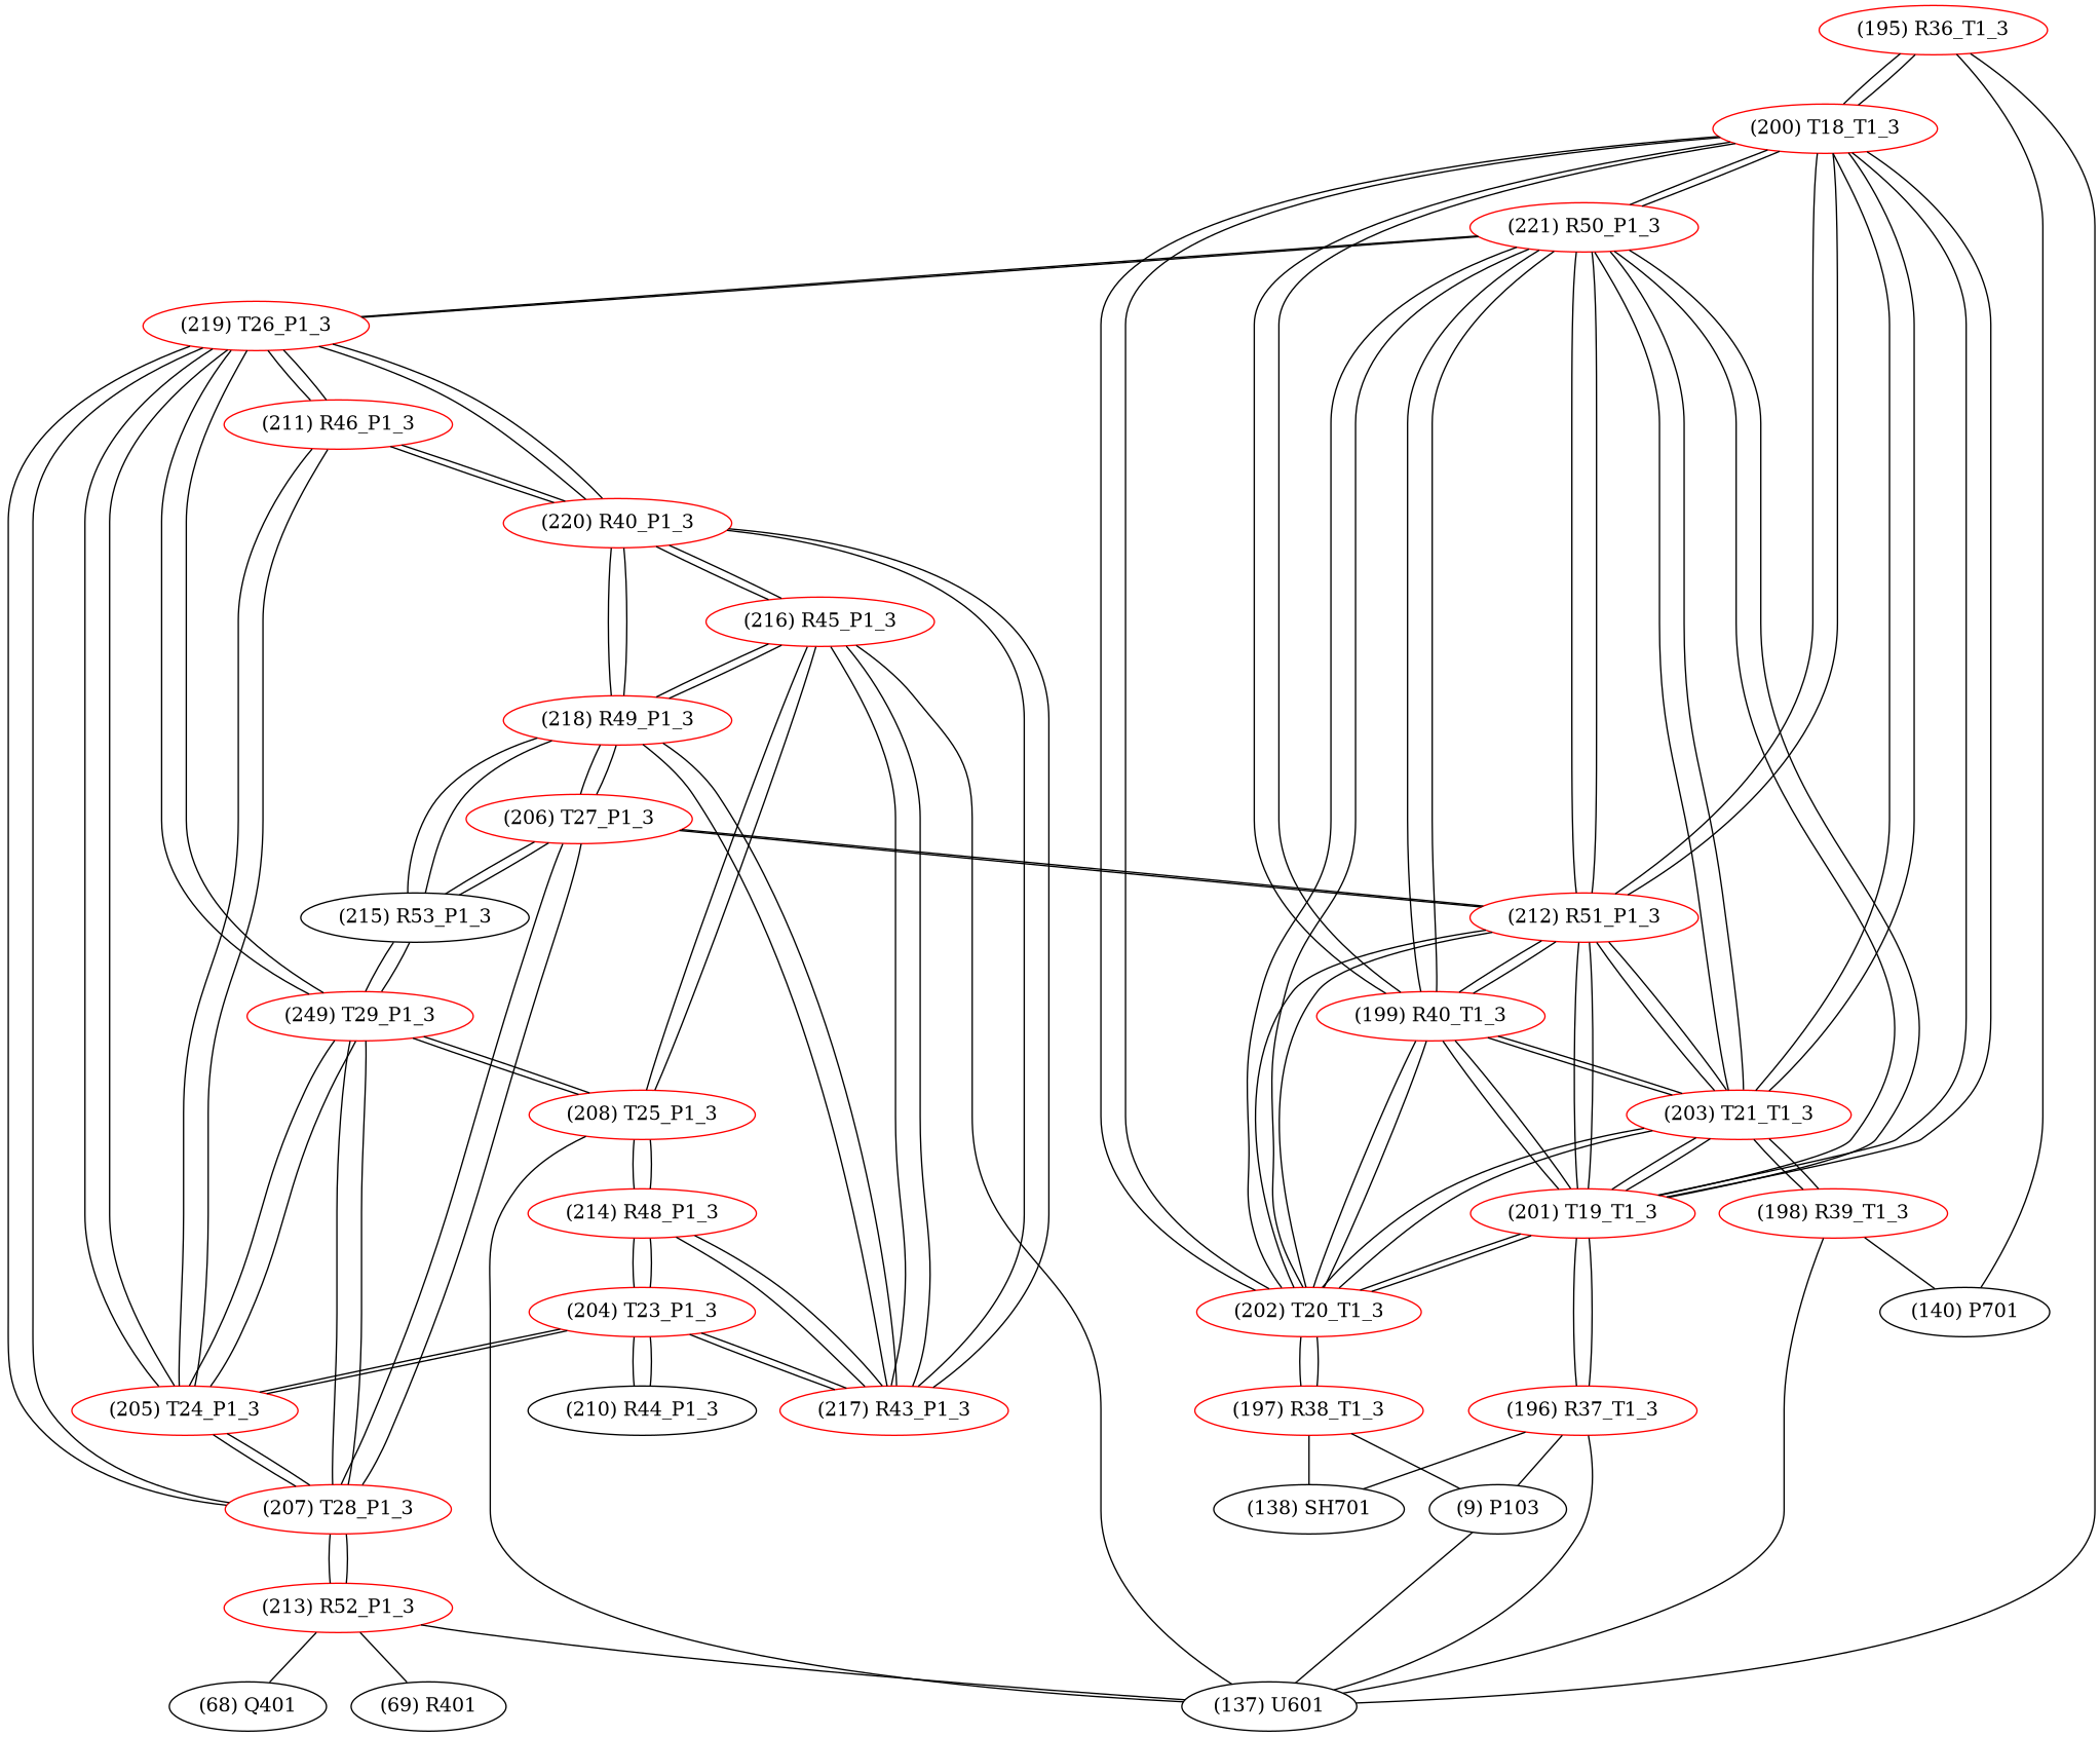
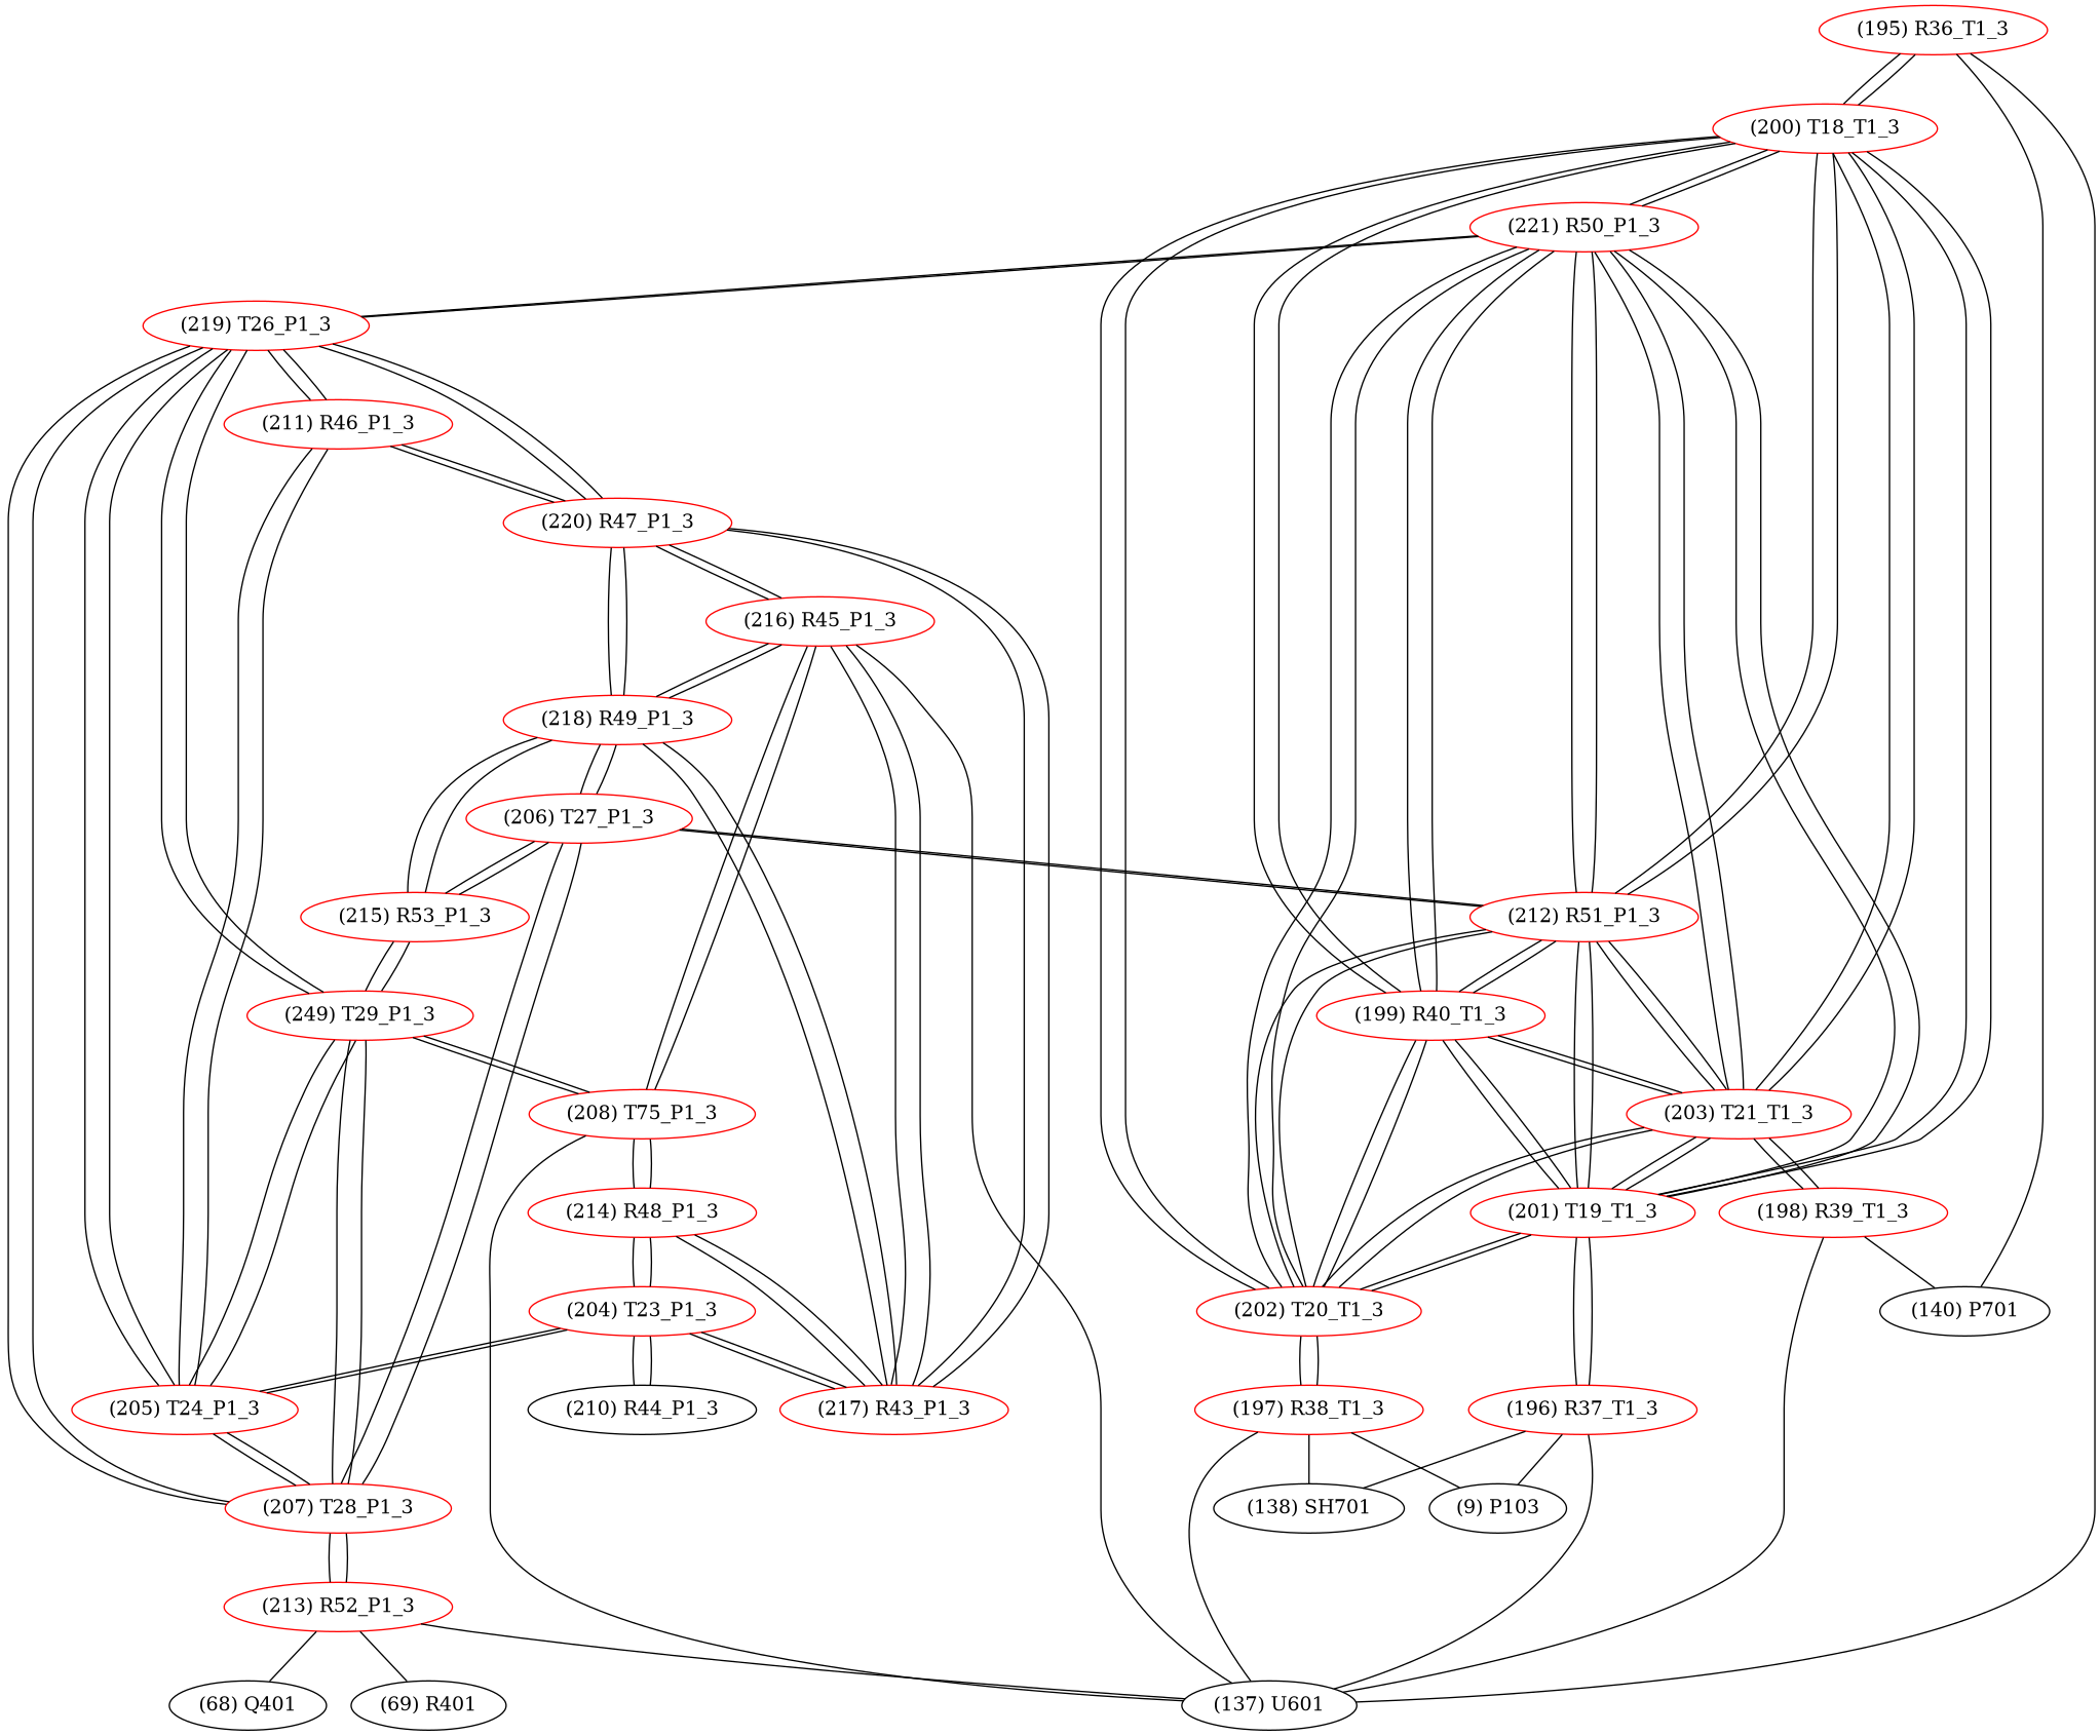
  graph {
    node [color=red]
    n1 [label="(195) R36_T1_3"]
    n2 [label="(137) U601" color=""]
    n3 [label="(140) P701" color=""]
    n4 [label="(200) T18_T1_3"]
    n5 [label="(201) T19_T1_3"]
    n6 [label="(202) T20_T1_3"]
    n7 [label="(203) T21_T1_3"]
    n8 [label="(199) R40_T1_3"]
    n9 [label="(212) R51_P1_3"]
    n10 [label="(221) R50_P1_3"]
    n11 [label="(196) R37_T1_3"]
    n12 [label="(197) R38_T1_3"]
    n13 [label="(198) R39_T1_3"]
    n14 [label="(206) T27_P1_3"]
    n15 [label="(219) T26_P1_3"]
    n16 [label="(138) SH701" color=""]
    n17 [label="(9) P103" color=""]
    n18 [label="(218) R49_P1_3"]
    n19 [label="(207) T28_P1_3"]
-   n20 [color=black label="(215) R53_P1_3"]
+   n20 [label="(215) R53_P1_3"]
    n21 [label="(205) T24_P1_3"]
-   n22 [label="(220) R40_P1_3"]
+   n22 [label="(220) R47_P1_3"]
    n23 [label="(249) T29_P1_3"]
    n24 [label="(211) R46_P1_3"]
    n25 [label="(204) T23_P1_3"]
    n26 [label="(214) R48_P1_3"]
    n27 [label="(217) R43_P1_3"]
    n28 [color=black label="(210) R44_P1_3"]
-   n29 [label="(208) T25_P1_3"]
+   n29 [label="(208) T75_P1_3"]
    n30 [label="(216) R45_P1_3"]
    n31 [label="(213) R52_P1_3"]
    n32 [label="(68) Q401" color=""]
    n33 [label="(69) R401" color=""]
    n1 -- n2
    n1 -- n3
    n1 -- n4
    n4 -- n1
    n4 -- n5
    n4 -- n6
    n4 -- n7
    n4 -- n8
    n4 -- n9
    n4 -- n10
    n5 -- n4
    n5 -- n6
    n5 -- n7
    n5 -- n8
    n5 -- n9
    n5 -- n10
    n5 -- n11
    n6 -- n4
    n6 -- n5
    n6 -- n7
    n6 -- n8
    n6 -- n9
    n6 -- n10
    n6 -- n12
    n7 -- n4
    n7 -- n5
    n7 -- n6
    n7 -- n8
    n7 -- n9
    n7 -- n10
    n7 -- n13
    n8 -- n4
    n8 -- n5
    n8 -- n6
    n8 -- n7
    n8 -- n9
    n8 -- n10
    n9 -- n4
    n9 -- n5
    n9 -- n6
    n9 -- n7
    n9 -- n8
    n9 -- n10
    n9 -- n14
    n10 -- n4
    n10 -- n5
    n10 -- n6
    n10 -- n7
    n10 -- n8
    n10 -- n9
    n10 -- n15
    n11 -- n2
    n11 -- n5
    n11 -- n16
    n11 -- n17
-   n17 -- n2
+   n12 -- n2
    n12 -- n6
    n12 -- n16
    n12 -- n17
    n13 -- n2
    n13 -- n3
    n13 -- n7
    n14 -- n9
    n14 -- n18
    n14 -- n19
    n14 -- n20
    n15 -- n10
    n15 -- n19
    n15 -- n21
    n15 -- n22
    n15 -- n23
    n15 -- n24
    n18 -- n14
    n18 -- n20
    n18 -- n22
    n18 -- n27
    n18 -- n30
    n19 -- n14
    n19 -- n15
    n19 -- n21
    n19 -- n23
    n19 -- n31
    n20 -- n14
    n20 -- n18
    n20 -- n23
    n21 -- n15
    n21 -- n19
    n21 -- n23
    n21 -- n24
    n21 -- n25
    n22 -- n15
    n22 -- n18
    n22 -- n24
    n22 -- n27
    n22 -- n30
    n23 -- n15
    n23 -- n19
    n23 -- n20
    n23 -- n21
    n23 -- n29
    n24 -- n15
    n24 -- n21
    n24 -- n22
    n25 -- n21
    n25 -- n26
    n25 -- n27
    n25 -- n28
    n26 -- n25
    n26 -- n27
    n26 -- n29
    n27 -- n18
    n27 -- n22
    n27 -- n25
    n27 -- n26
    n27 -- n30
    n28 -- n25
    n29 -- n2
    n29 -- n23
    n29 -- n26
    n29 -- n30
    n30 -- n2
    n30 -- n18
    n30 -- n22
    n30 -- n27
    n30 -- n29
    n31 -- n2
    n31 -- n19
    n31 -- n32
    n31 -- n33
  }
